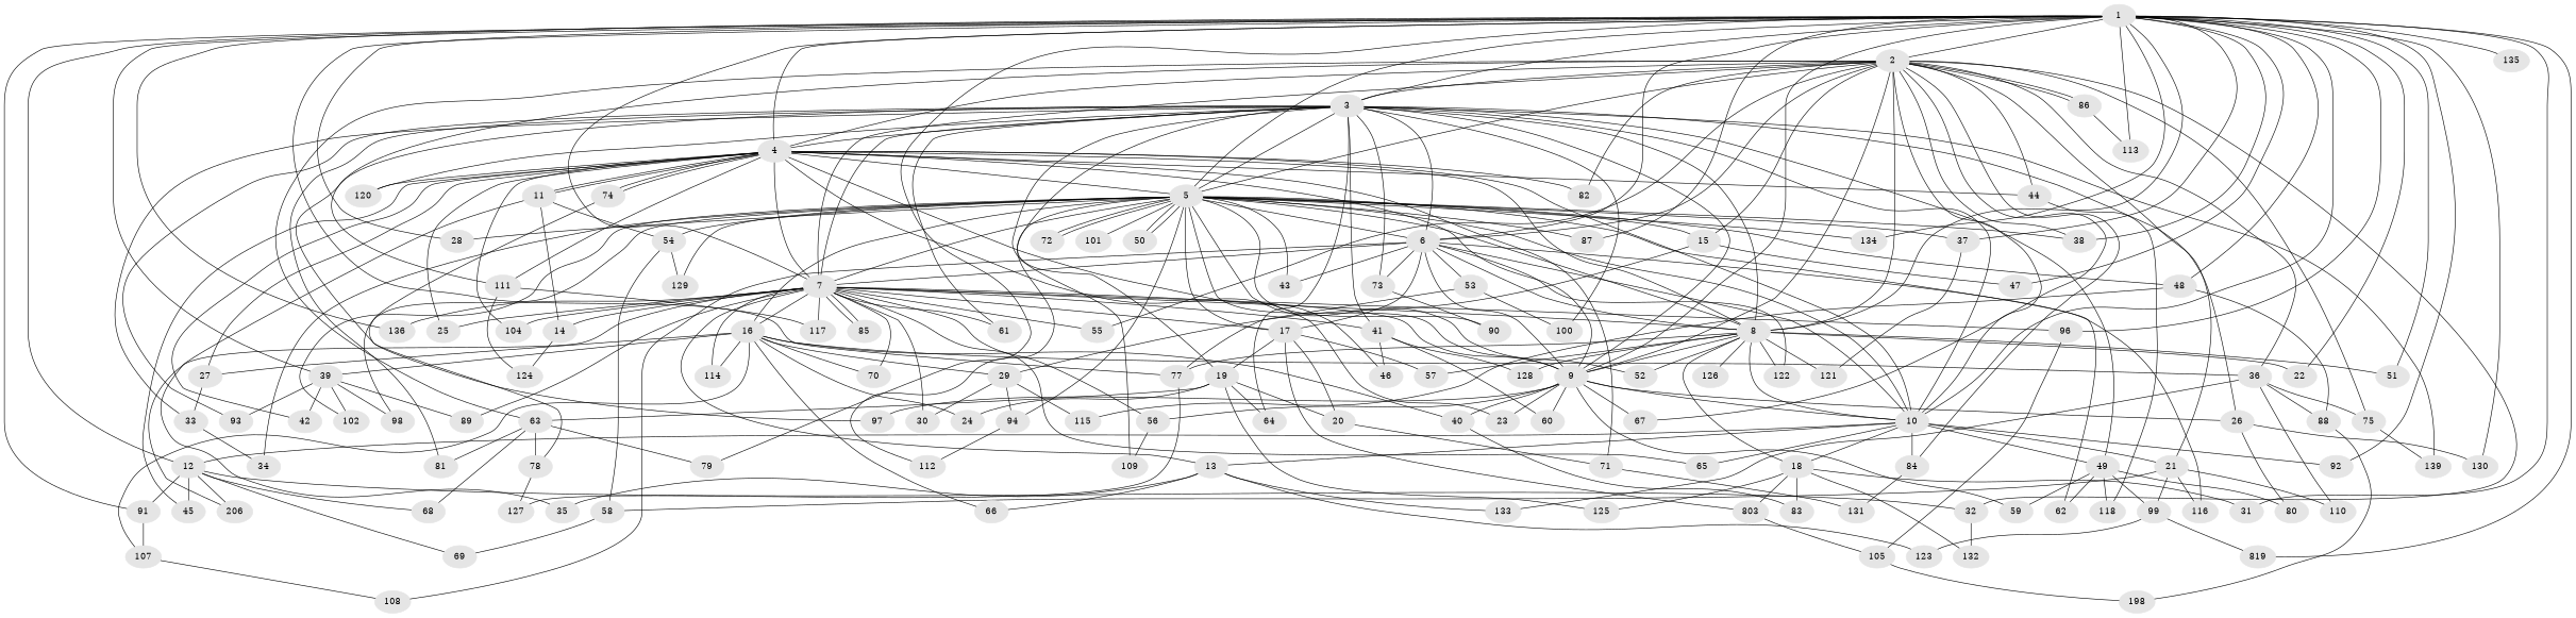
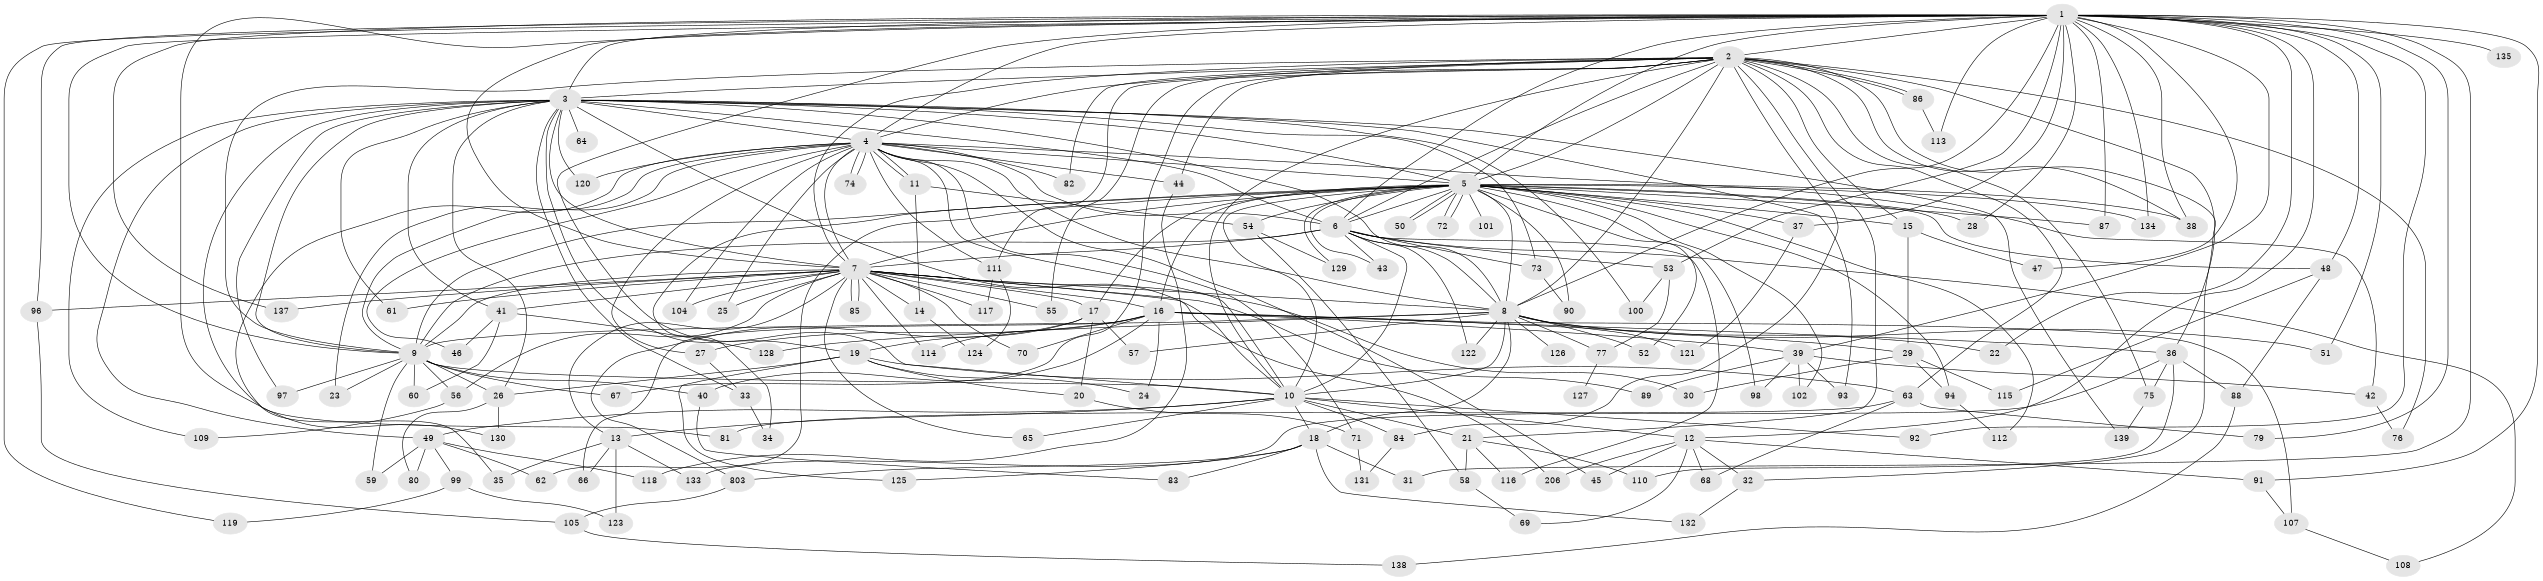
  graph {
    node [color=gray90 style=filled]
    1
    2
    3
    4
    5
    6
    7
    8
    9
    10
    12
    22
    28
    31
    37
    38
    39
    47
    48
    51
    53
    79
    87
    91
    92
    96
    113
-   119 [label=819]
+   119
    130
    134
    135
-   137 [label=136]
+   137
    15
    21
    32
    36
    44
    55
    63
    67
    75
+   76
    82
    84
    86
    111
    19
    26
    33
    41
    49
    61
    64
    73
    81
    93
    97
    100
    109
    120
    139
    11
    23
    25
    27
    35
    42
    45
    46
    71
    74
    104
    16
    17
    34
    43
    50
    52
    54
    62
    72
    90
    94
    98
    101
    102
    112
    129
    108
    116
    122
    117
    13
    14
    30
    56
    65
    70
    85
    89
    n101 [label=206]
    114
    18
    57
    77
    121
    126
    128
    40
    59
    60
    68
    69
    115
    88
    107
    105
    29
    58
    99
    110
    132
    133
    118
-   78
    131
    124
    24
    20
    125
    80
    66
    n133 [label=803]
-   138 [label=198]
+   138
    123
    83
    127
    1 -- 2
    1 -- 3
    1 -- 4
    1 -- 5
    1 -- 6
    1 -- 7
    1 -- 8
    1 -- 9
    1 -- 10
    1 -- 12
    1 -- 22
    1 -- 28
    1 -- 31
    1 -- 37
    1 -- 38
    1 -- 39
    1 -- 47
    1 -- 48
    1 -- 51
-   1 -- 77
+   1 -- 53
    1 -- 79
    1 -- 87
    1 -- 91
    1 -- 92
    1 -- 96
    1 -- 113
    1 -- 119
    1 -- 130
    1 -- 134
    1 -- 135
    1 -- 137
    2 -- 3
    2 -- 4
    2 -- 5
    2 -- 6
    2 -- 7
    2 -- 8
    2 -- 9
    2 -- 10
    2 -- 38
    2 -- 15
    2 -- 21
    2 -- 32
    2 -- 36
    2 -- 44
    2 -- 55
    2 -- 63
    2 -- 67
    2 -- 75
+   2 -- 76
    2 -- 82
    2 -- 84
    2 -- 86
    2 -- 86
    2 -- 111
    3 -- 4
    3 -- 5
    3 -- 6
    3 -- 7
    3 -- 8
    3 -- 9
    3 -- 10
    3 -- 19
    3 -- 26
    3 -- 33
    3 -- 41
    3 -- 49
    3 -- 61
    3 -- 64
    3 -- 73
    3 -- 81
    3 -- 93
    3 -- 97
    3 -- 100
    3 -- 109
    3 -- 120
    3 -- 139
    4 -- 5
-   17 -- 6
+   4 -- 6
    4 -- 7
    4 -- 8
    4 -- 9
    4 -- 10
    4 -- 44
    4 -- 82
    4 -- 111
    4 -- 120
    4 -- 11
    4 -- 11
    4 -- 23
    4 -- 25
    4 -- 27
-   11 -- 35
+   4 -- 35
    4 -- 42
    4 -- 45
    4 -- 46
    4 -- 71
    4 -- 74
    4 -- 74
    4 -- 104
    5 -- 6
    5 -- 7
    5 -- 8
    5 -- 9
    5 -- 10
    5 -- 28
    5 -- 37
    5 -- 38
    5 -- 48
    5 -- 87
    5 -- 134
    5 -- 15
    5 -- 16
    5 -- 17
    5 -- 34
    5 -- 43
    5 -- 50
    5 -- 50
    5 -- 52
    5 -- 54
    5 -- 62
    5 -- 72
    5 -- 72
    5 -- 90
    5 -- 94
    5 -- 98
    5 -- 101
    5 -- 102
    5 -- 112
    5 -- 129
    6 -- 7
    6 -- 8
    6 -- 9
    6 -- 10
    6 -- 53
    6 -- 73
    6 -- 43
    6 -- 108
    6 -- 116
    6 -- 122
    7 -- 8
    7 -- 9
    7 -- 96
    7 -- 137
    7 -- 55
    7 -- 41
    7 -- 61
    7 -- 25
    7 -- 104
    7 -- 16
    7 -- 17
    7 -- 117
    7 -- 13
    7 -- 14
    7 -- 30
    7 -- 56
    7 -- 65
    7 -- 70
    7 -- 85
    7 -- 85
    7 -- 89
    7 -- n101
    7 -- 114
    8 -- 9
    8 -- 10
    8 -- 22
    8 -- 51
    8 -- 52
    8 -- 122
    8 -- 18
    8 -- 57
    8 -- 77
    8 -- 121
    8 -- 126
    8 -- 128
    9 -- 10
    9 -- 67
    9 -- 26
    9 -- 97
    9 -- 23
    9 -- 56
    9 -- 40
    9 -- 59
    9 -- 60
    10 -- 12
    10 -- 92
    10 -- 21
    10 -- 84
    10 -- 49
    10 -- 13
    10 -- 65
    10 -- 18
    12 -- 91
    12 -- 32
    12 -- 45
    12 -- n101
    12 -- 68
    12 -- 69
    37 -- 121
    39 -- 93
    39 -- 42
    39 -- 98
    39 -- 102
    39 -- 89
    48 -- 115
    48 -- 88
    53 -- 100
    53 -- 77
    91 -- 107
    96 -- 105
    15 -- 47
    15 -- 29
    21 -- 116
    21 -- 58
-   21 -- 99
    21 -- 110
    32 -- 132
    36 -- 75
    36 -- 88
    36 -- 110
    36 -- 133
    44 -- 118
    63 -- 79
    63 -- 81
    63 -- 68
-   63 -- 78
    75 -- 139
    84 -- 131
    86 -- 113
    111 -- 117
    111 -- 124
    19 -- 63
-   19 -- 64
+   19 -- 26
    19 -- 24
    19 -- 20
    19 -- 125
    26 -- 130
    26 -- 80
    33 -- 34
    41 -- 46
    41 -- 128
    41 -- 60
    49 -- 62
    49 -- 59
    49 -- 99
    49 -- 118
    49 -- 80
    73 -- 90
    11 -- 54
    11 -- 14
    27 -- 33
+   42 -- 76
    71 -- 131
-   74 -- 78
    16 -- 39
    16 -- 36
    16 -- 27
    16 -- 70
    16 -- 114
    16 -- 40
    16 -- 107
    16 -- 29
    16 -- 24
    16 -- 66
    17 -- 19
    17 -- 57
    17 -- 20
    17 -- n133
    54 -- 129
    54 -- 58
    94 -- 112
    13 -- 35
    13 -- 133
    13 -- 66
    13 -- 123
    14 -- 124
    56 -- 109
    18 -- 31
    18 -- 132
    18 -- 125
    18 -- n133
    18 -- 83
    77 -- 127
    40 -- 83
    88 -- 138
    107 -- 108
    105 -- 138
    29 -- 94
    29 -- 30
    29 -- 115
    58 -- 69
    99 -- 119
    99 -- 123
-   78 -- 127
    20 -- 71
    n133 -- 105
  }
